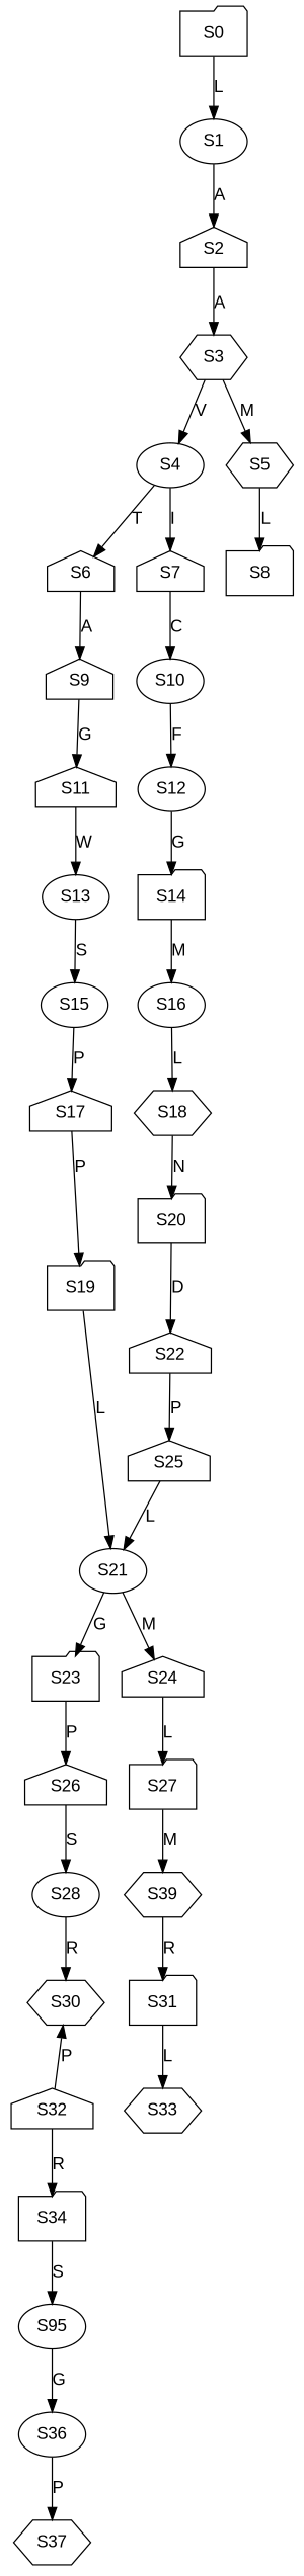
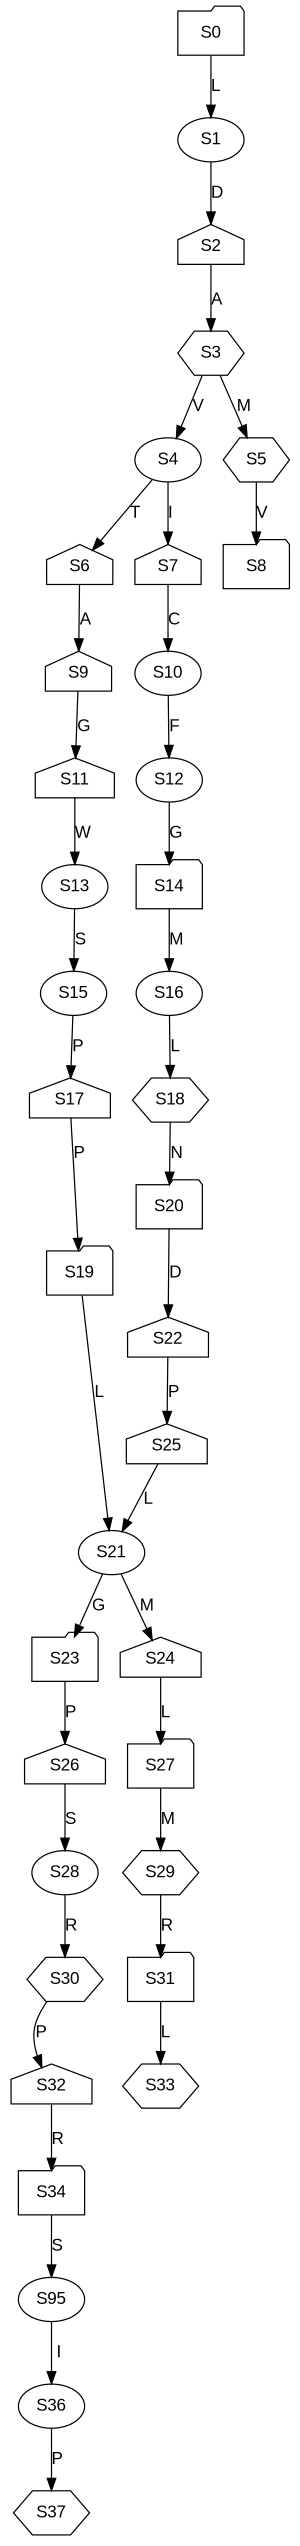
  strict digraph {
    fontname="Liberation Sans"
    node [fontname="Liberation Sans" shape=ellipse]
    edge [fontname="Liberation Sans"]
    S0 [shape=folder]
    S1
    S2 [shape=house]
    S3 [shape=hexagon]
    S4
    S5 [shape=hexagon]
    S6 [shape=house]
    S7 [shape=house]
    S8 [shape=folder]
    S9 [shape=house]
    S10
    S11 [shape=house]
    S12
    S13
    S14 [shape=folder]
    S15
    S16
    S17 [shape=house]
    S18 [shape=hexagon]
    S19 [shape=folder]
    S20 [shape=folder]
    S21
    S22 [shape=house]
    S23 [shape=folder]
    S24 [shape=house]
    S25 [shape=house]
    S26 [shape=house]
    S27 [shape=folder]
    S28
-   S29 [shape=hexagon label=S39]
+   S29 [shape=hexagon]
    S30 [shape=hexagon]
    S31 [shape=folder]
    S32 [shape=house]
    S33 [shape=hexagon]
    S34 [shape=folder]
    n36 [label=S95]
    S36
    S37 [shape=hexagon]
    S0 -> S1 [label=L]
-   S1 -> S2 [label=A]
+   S1 -> S2 [label=D]
    S2 -> S3 [label=A]
    S3 -> S4 [label=V]
    S3 -> S5 [label=M]
    S4 -> S6 [label=T]
    S4 -> S7 [label=I]
-   S5 -> S8 [label=L]
+   S5 -> S8 [label=V]
    S6 -> S9 [label=A]
    S7 -> S10 [label=C]
    S9 -> S11 [label=G]
    S10 -> S12 [label=F]
    S11 -> S13 [label=W]
    S12 -> S14 [label=G]
    S13 -> S15 [label=S]
    S14 -> S16 [label=M]
    S15 -> S17 [label=P]
    S16 -> S18 [label=L]
    S17 -> S19 [label=P]
    S18 -> S20 [label=N]
    S19 -> S21 [label=L]
    S20 -> S22 [label=D]
    S21 -> S23 [label=G]
    S21 -> S24 [label=M]
    S22 -> S25 [label=P]
    S23 -> S26 [label=P]
    S24 -> S27 [label=L]
    S25 -> S21 [label=L]
    S26 -> S28 [label=S]
    S27 -> S29 [label=M]
    S28 -> S30 [label=R]
    S29 -> S31 [label=R]
-   S32 -> S30 [label=P]
+   S30 -> S32 [label=P]
    S31 -> S33 [label=L]
    S32 -> S34 [label=R]
    S34 -> n36 [label=S]
-   n36 -> S36 [label=G]
+   n36 -> S36 [label=I]
    S36 -> S37 [label=P]
  }
